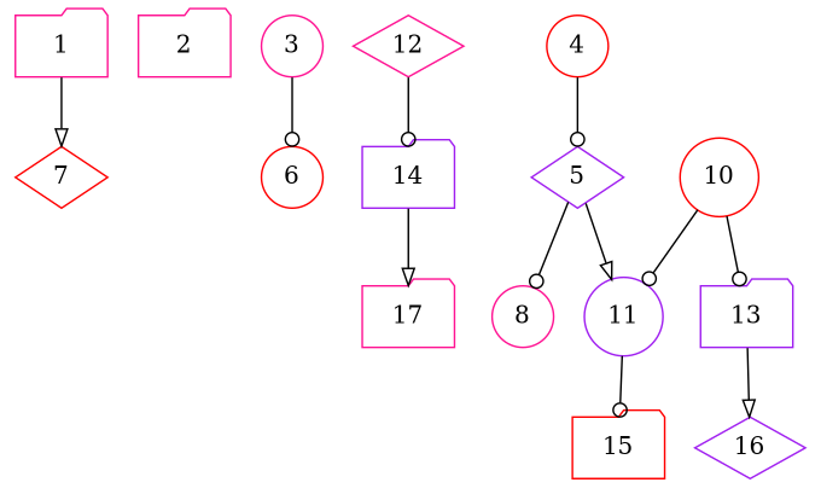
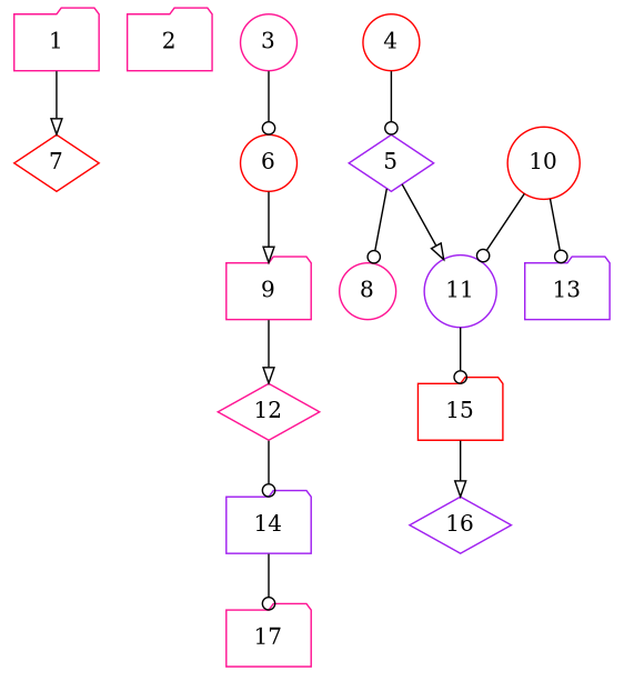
  digraph {
    node [alpha=0.12 color=deeppink shape=folder]
    edge [arrowhead=odot]
    1 [alpha=0.04 expect_size=60561596100889880]
    7 [color=red expect_size=209697514257310208 shape=diamond]
    2 [alpha=0.05 expect_size=164235425443154]
    3 [alpha=0.10 expect_size=3478139503338259 shape=circle]
    6 [alpha=0.10 color=red expect_size=110958103247087808 shape=circle]
+   9 [alpha=0.15 expect_size=129193608401125376000]
    12 [alpha=0.03 expect_size=27973170518556672000 shape=diamond]
    4 [alpha=0.04 color=red expect_size=36109608230173464 shape=circle]
    5 [alpha=0.16 color=purple expect_size=9577663645721306 shape=diamond]
    8 [expect_size=11460420039900000 shape=circle]
    11 [alpha=0.01 color=purple expect_size=526103116401256448 shape=circle]
    10 [alpha=0.15 color=red expect_size=667233453041566 shape=circle]
    13 [color=purple expect_size=19108405313576712]
    15 [alpha=0.11 color=red expect_size=155614751880089088]
    14 [alpha=0.09 color=purple expect_size=180668409626550624]
    17 [alpha=0.08 expect_size=527155766597444]
    16 [alpha=0.15 color=purple expect_size=4286406400831339 shape=diamond]
    1 -> 7 [arrowhead=onormal]
    3 -> 6
+   6 -> 9 [arrowhead=onormal]
+   9 -> 12 [arrowhead=onormal]
    12 -> 14
    4 -> 5
    5 -> 8
    5 -> 11 [arrowhead=onormal]
    11 -> 15
    10 -> 11
    10 -> 13
-   13 -> 16 [arrowhead=onormal]
-   14 -> 17 [arrowhead=onormal]
+   15 -> 16 [arrowhead=onormal]
+   14 -> 17
  }
